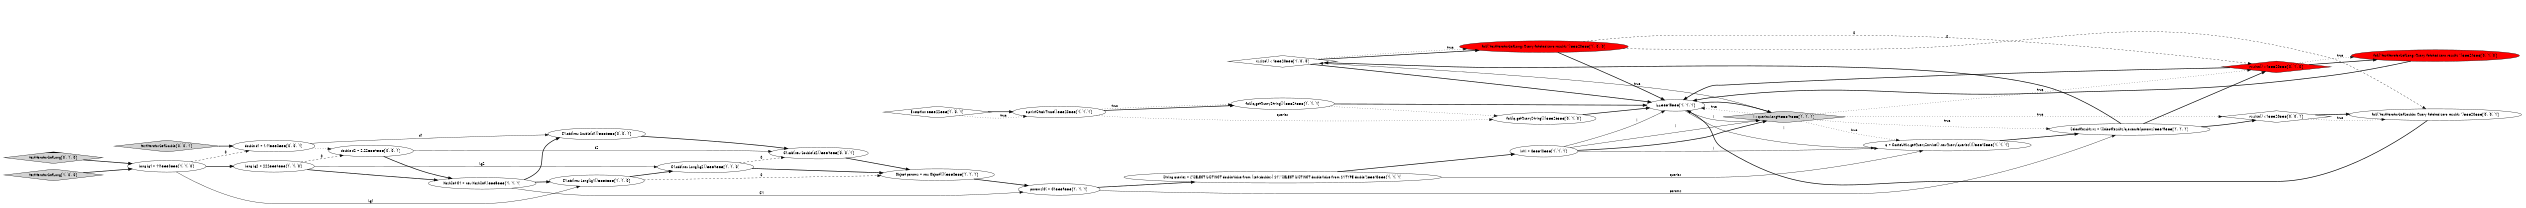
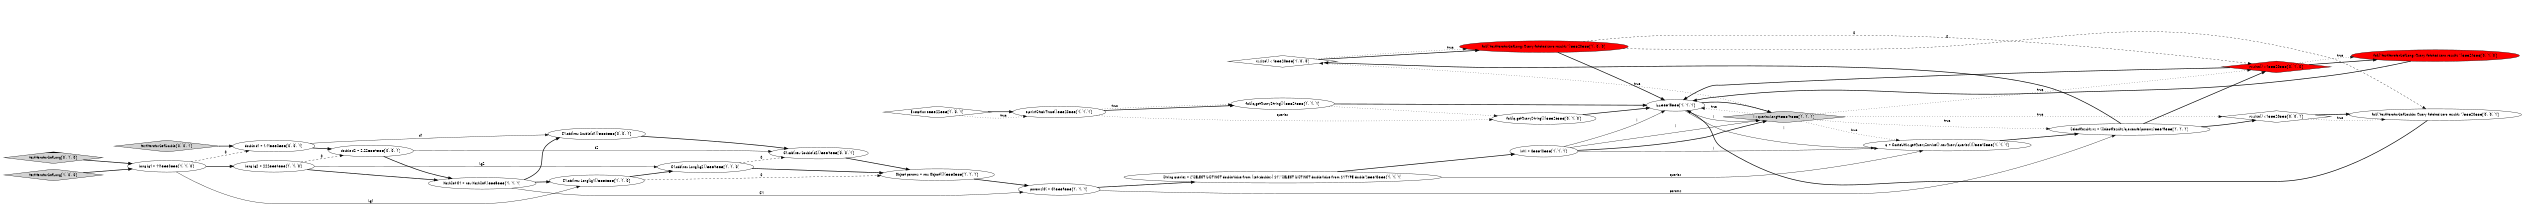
  digraph {
    fontname="Patrick Hand"
    rankdir=LR
    node [fillcolor=white fontname="Patrick Hand" shape=ellipse style=filled]
    edge [fontname="Patrick Hand" style=bold]
    n1 [label="rs.size() < 1@@@20@@@['1', '0', '0']" shape=diamond]
    n2 [label="i++@@@15@@@['1', '1', '1']"]
    n3 [fillcolor=red label="fail(\"testIteratorDefLong: Query fetched zero results \")@@@20@@@['1', '0', '0']"]
    n4 [fillcolor=lightgray label="i < queries.length@@@14@@@['1', '1', '1']" shape=diamond]
    n5 [label="q = CacheUtils.getQueryService().newQuery(queries(i()@@@18@@@['1', '1', '1']"]
    n6 [label="fail(\"testIteratorDefDouble: Query fetched zero results \")@@@20@@@['0', '0', '1']"]
    n7 [fillcolor=red label="rs.size() < 1@@@20@@@['0', '1', '0']" shape=diamond]
    n8 [fillcolor=lightgray label="testIteratorDefLong['0', '1', '0']" shape=diamond]
    n9 [label="long lg1 = 111@@@3@@@['1', '1', '0']"]
    n10 [label="C1.add(new Long(lg1))@@@6@@@['1', '1', '0']"]
    n11 [label="long lg2 = 222@@@4@@@['1', '1', '0']"]
    n12 [label="double d1 = 1.11@@@3@@@['0', '0', '1']"]
    n13 [label="SelectResults rs = (SelectResults)q.execute(params)@@@19@@@['1', '1', '1']"]
    n14 [label="rs.size() < 1@@@20@@@['0', '0', '1']" shape=diamond]
    n15 [fillcolor=red label="fail(\"testIteratorDefLong: Query fetched zero results \")@@@21@@@['0', '1', '0']"]
    n16 [label="C1.add(new Double(d2))@@@7@@@['0', '0', '1']"]
    n17 [label="Object params = new Object((((@@@8@@@['1', '1', '1']"]
    n18 [label="params(0( = C1@@@9@@@['1', '1', '1']"]
    n19 [label="C1.add(new Long(lg2))@@@7@@@['1', '1', '0']"]
    n20 [label="C1.add(new Double(d1))@@@6@@@['0', '0', '1']"]
    n21 [label="double d2 = 2.22@@@4@@@['0', '0', '1']"]
    n22 [label="HashSet C1 = new HashSet()@@@5@@@['1', '1', '1']"]
    n23 [fillcolor=lightgray label="testIteratorDefLong['1', '0', '0']" shape=diamond]
    n24 [label="fail(q.getQueryString())@@@24@@@['1', '1', '1']"]
    n25 [label="fail(q.getQueryString())@@@26@@@['0', '1', '0']"]
    n26 [label="String queries = {\"SELECT DISTINCT doubleValue from (set<double>) $1\",\"SELECT DISTINCT doubleValue from $1 TYPE double\"}@@@10@@@['1', '1', '1']"]
    n27 [label="int i = 0@@@13@@@['1', '1', '1']"]
    n28 [label="e.printStackTrace()@@@23@@@['1', '1', '1']"]
    n29 [fillcolor=lightgray label="testIteratorDefDouble['0', '0', '1']" shape=diamond]
    n30 [label="Exception e@@@22@@@['1', '0', '1']" shape=diamond]
-   n1 -> n2
    n1 -> n3 [label=true style=dotted]
    n1 -> n3
    n2 -> n4 [label=i style=solid]
    n2 -> n4
    n2 -> n5 [label=i style=solid]
    n3 -> n2
    n3 -> n6 [label=0 style=dashed]
    n3 -> n7 [label=0 style=dashed]
-   n4 -> n1 [label=true style=solid]
+   n4 -> n1 [label=true style=dotted]
    n4 -> n2 [label=true style=dotted]
    n4 -> n5 [label=true style=dotted]
    n4 -> n7 [label=true style=dotted]
    n4 -> n13 [label=true style=dotted]
    n4 -> n14 [label=true style=dotted]
    n5 -> n13
    n6 -> n2
    n7 -> n2
    n7 -> n15
    n7 -> n15 [label=true style=dotted]
    n8 -> n9
    n9 -> n10 [label=lg1 style=solid]
    n9 -> n11
    n9 -> n12 [label=0 style=dashed]
    n10 -> n17 [label=0 style=dashed]
    n10 -> n19
    n11 -> n19 [label=lg2 style=solid]
    n11 -> n21 [label=0 style=dashed]
    n11 -> n22
    n12 -> n20 [label=d1 style=solid]
-   n12 -> n21 [style=dotted]
+   n12 -> n21
    n13 -> n1
    n13 -> n7
    n13 -> n14
    n14 -> n6
    n14 -> n6 [label=true style=dotted]
    n15 -> n2
    n16 -> n17
    n17 -> n18
    n18 -> n13 [label=params style=solid]
    n18 -> n26
    n19 -> n16 [label=0 style=dashed]
    n19 -> n17
    n20 -> n16
    n21 -> n16 [label=d2 style=solid]
    n21 -> n22
    n22 -> n10
    n22 -> n18 [label=C1 style=solid]
    n22 -> n20
    n23 -> n9
    n24 -> n2
    n24 -> n25 [style=dotted]
    n25 -> n2
    n26 -> n5 [label=queries style=solid]
    n26 -> n27
    n27 -> n2 [label=i style=solid]
    n27 -> n4 [label=i style=solid]
    n27 -> n4
    n27 -> n5 [label=i style=solid]
    n28 -> n24
    n28 -> n24 [label=true style=dotted]
    n28 -> n25 [label=queries style=dotted]
    n29 -> n12
    n30 -> n28
    n30 -> n28 [label=true style=dotted]
  }
